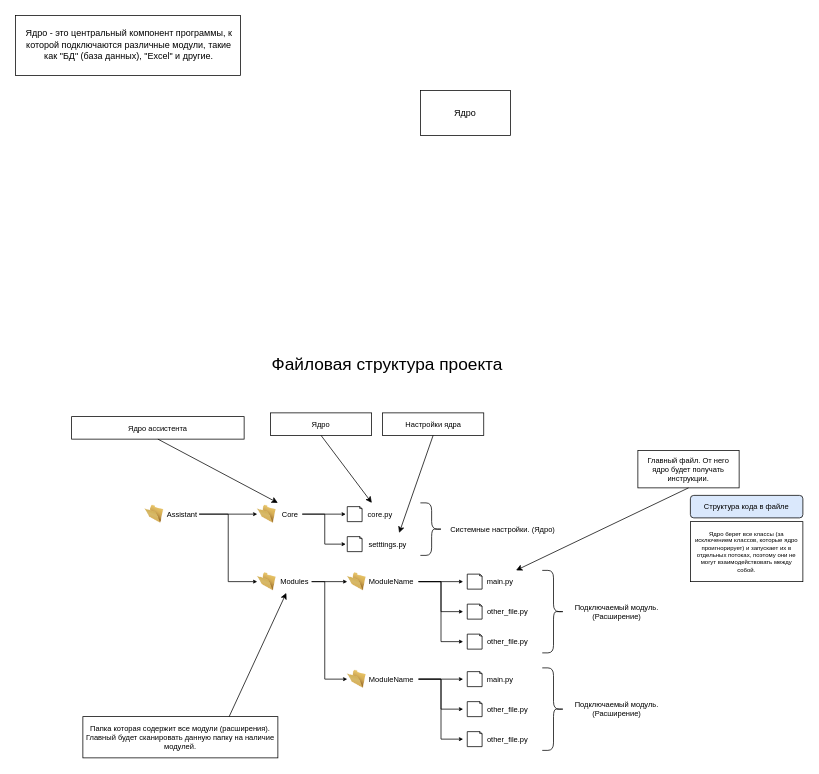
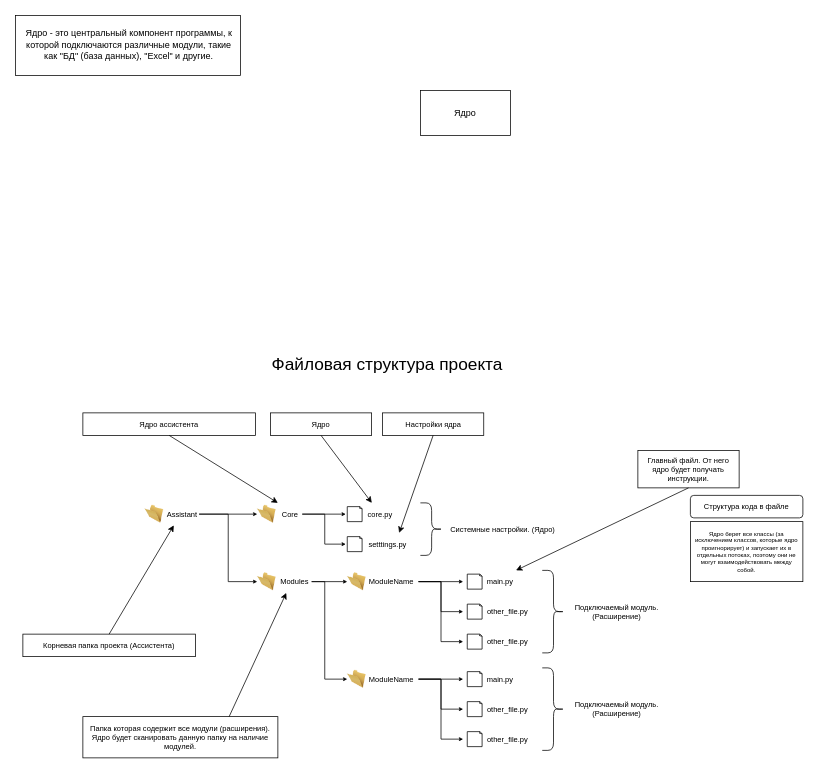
  <mxCell id="0" />
  <mxCell id="1" parent="0" />
  <mxCell id="2" value="&lt;p style=&quot;line-height: 130%;&quot;&gt;Ядро - это центральный компонент программы, к которой подключаются различные модули, такие как &quot;БД&quot; (база данных), &quot;Excel&quot; и другие.&lt;br&gt;&lt;/p&gt;" style="rounded=0;whiteSpace=wrap;html=1;align=center;verticalAlign=middle;spacing=5;spacingLeft=3;" parent="1" vertex="1"><mxGeometry x="20" y="20" width="300" height="80" as="geometry" /></mxCell>
  <mxCell id="3" value="Ядро" style="rounded=0;whiteSpace=wrap;html=1;" parent="1" vertex="1"><mxGeometry x="560" y="120" width="120" height="60" as="geometry" /></mxCell>
  <mxCell id="4" value="Файловая структура проекта" style="text;html=1;strokeColor=none;fillColor=none;align=center;verticalAlign=middle;whiteSpace=wrap;rounded=0;fontSize=23;" vertex="1" parent="1"><mxGeometry x="334.13" y="470" width="363.75" height="30" as="geometry" /></mxCell>
  <mxCell id="5" style="edgeStyle=orthogonalEdgeStyle;rounded=0;orthogonalLoop=1;jettySize=auto;html=1;entryX=0;entryY=0.5;entryDx=0;entryDy=0;fontSize=11;endSize=3;startSize=3;jumpSize=3;" edge="1" parent="1" source="7" target="10"><mxGeometry relative="1" as="geometry" /></mxCell>
  <mxCell id="6" style="edgeStyle=orthogonalEdgeStyle;rounded=0;orthogonalLoop=1;jettySize=auto;html=1;entryX=0;entryY=0.5;entryDx=0;entryDy=0;startSize=3;endSize=3;" edge="1" parent="1" source="7" target="12"><mxGeometry relative="1" as="geometry" /></mxCell>
  <mxCell id="7" value="Assistant" style="text;html=1;strokeColor=none;fillColor=none;align=center;verticalAlign=middle;whiteSpace=wrap;rounded=0;fontSize=10;" vertex="1" parent="1"><mxGeometry x="220" y="670" width="45" height="30" as="geometry" /></mxCell>
  <mxCell id="8" value="" style="image;html=1;image=img/lib/clip_art/general/Empty_Folder_128x128.png" vertex="1" parent="1"><mxGeometry x="192.5" y="672.5" width="25" height="25" as="geometry" /></mxCell>
  <mxCell id="9" value="Core" style="text;html=1;strokeColor=none;fillColor=none;align=center;verticalAlign=middle;whiteSpace=wrap;rounded=0;fontSize=10;" vertex="1" parent="1"><mxGeometry x="370" y="670" width="32.5" height="30" as="geometry" /></mxCell>
  <mxCell id="10" value="" style="image;html=1;image=img/lib/clip_art/general/Empty_Folder_128x128.png" vertex="1" parent="1"><mxGeometry x="342.5" y="672.5" width="25" height="25" as="geometry" /></mxCell>
  <mxCell id="11" value="Modules" style="text;html=1;strokeColor=none;fillColor=none;align=center;verticalAlign=middle;whiteSpace=wrap;rounded=0;fontSize=10;" vertex="1" parent="1"><mxGeometry x="370" y="760" width="45" height="30" as="geometry" /></mxCell>
  <mxCell id="12" value="" style="image;html=1;image=img/lib/clip_art/general/Empty_Folder_128x128.png" vertex="1" parent="1"><mxGeometry x="342.5" y="762.5" width="25" height="25" as="geometry" /></mxCell>
  <mxCell id="13" style="edgeStyle=orthogonalEdgeStyle;rounded=0;orthogonalLoop=1;jettySize=auto;html=1;entryX=0;entryY=0.5;entryDx=0;entryDy=0;fontSize=11;endSize=3;startSize=3;jumpSize=3;exitX=1;exitY=0.5;exitDx=0;exitDy=0;entryPerimeter=0;" edge="1" parent="1" target="17" source="9"><mxGeometry relative="1" as="geometry"><mxPoint x="415" y="685" as="sourcePoint" /><mxPoint x="492" y="685" as="targetPoint" /></mxGeometry></mxCell>
  <mxCell id="14" value="core.py" style="text;html=1;strokeColor=none;fillColor=none;align=center;verticalAlign=middle;whiteSpace=wrap;rounded=0;fontSize=10;" vertex="1" parent="1"><mxGeometry x="484.5" y="670" width="43" height="30" as="geometry" /></mxCell>
  <mxCell id="15" style="edgeStyle=orthogonalEdgeStyle;rounded=0;orthogonalLoop=1;jettySize=auto;html=1;entryX=0;entryY=0.5;entryDx=0;entryDy=0;fontSize=11;endSize=3;startSize=3;jumpSize=3;exitX=1;exitY=0.5;exitDx=0;exitDy=0;entryPerimeter=0;" edge="1" parent="1" target="18" source="9"><mxGeometry relative="1" as="geometry"><mxPoint x="402.5" y="765" as="sourcePoint" /><mxPoint x="492" y="725" as="targetPoint" /><Array as="points"><mxPoint x="432.5" y="685" /><mxPoint x="432.5" y="725" /></Array></mxGeometry></mxCell>
  <mxCell id="16" value="setttings.py" style="text;html=1;strokeColor=none;fillColor=none;align=center;verticalAlign=middle;whiteSpace=wrap;rounded=0;fontSize=10;" vertex="1" parent="1"><mxGeometry x="484.5" y="710" width="63" height="30" as="geometry" /></mxCell>
  <mxCell id="17" value="" style="whiteSpace=wrap;html=1;shape=mxgraph.basic.document;perimeterSpacing=2;" vertex="1" parent="1"><mxGeometry x="462.5" y="675" width="20" height="20" as="geometry" /></mxCell>
  <mxCell id="18" value="" style="whiteSpace=wrap;html=1;shape=mxgraph.basic.document;perimeterSpacing=2;" vertex="1" parent="1"><mxGeometry x="462.5" y="715" width="20" height="20" as="geometry" /></mxCell>
  <mxCell id="19" style="edgeStyle=orthogonalEdgeStyle;rounded=0;orthogonalLoop=1;jettySize=auto;html=1;entryX=0;entryY=0.5;entryDx=0;entryDy=0;fontSize=11;endSize=3;startSize=3;jumpSize=3;exitX=1;exitY=0.5;exitDx=0;exitDy=0;" edge="1" parent="1" source="23"><mxGeometry relative="1" as="geometry"><mxPoint x="527.5" y="775" as="sourcePoint" /><mxPoint x="617" y="775" as="targetPoint" /></mxGeometry></mxCell>
  <mxCell id="20" value="main.py" style="text;html=1;strokeColor=none;fillColor=none;align=center;verticalAlign=middle;whiteSpace=wrap;rounded=0;fontSize=10;" vertex="1" parent="1"><mxGeometry x="644.5" y="760" width="43" height="30" as="geometry" /></mxCell>
  <mxCell id="21" value="" style="whiteSpace=wrap;html=1;shape=mxgraph.basic.document" vertex="1" parent="1"><mxGeometry x="622.5" y="765" width="20" height="20" as="geometry" /></mxCell>
  <mxCell id="22" style="edgeStyle=orthogonalEdgeStyle;rounded=0;orthogonalLoop=1;jettySize=auto;html=1;entryX=0;entryY=0.5;entryDx=0;entryDy=0;fontSize=11;endSize=3;startSize=3;jumpSize=3;exitX=1;exitY=0.5;exitDx=0;exitDy=0;" edge="1" parent="1" target="24" source="11"><mxGeometry relative="1" as="geometry"><mxPoint x="415" y="772.5" as="sourcePoint" /></mxGeometry></mxCell>
  <mxCell id="23" value="ModuleName" style="text;html=1;strokeColor=none;fillColor=none;align=center;verticalAlign=middle;whiteSpace=wrap;rounded=0;fontSize=10;" vertex="1" parent="1"><mxGeometry x="484.5" y="760" width="73" height="30" as="geometry" /></mxCell>
  <mxCell id="24" value="" style="image;html=1;image=img/lib/clip_art/general/Empty_Folder_128x128.png" vertex="1" parent="1"><mxGeometry x="462.5" y="762.5" width="25" height="25" as="geometry" /></mxCell>
  <mxCell id="25" style="edgeStyle=orthogonalEdgeStyle;rounded=0;orthogonalLoop=1;jettySize=auto;html=1;entryX=0;entryY=0.5;entryDx=0;entryDy=0;fontSize=11;endSize=3;startSize=3;jumpSize=3;exitX=1;exitY=0.5;exitDx=0;exitDy=0;" edge="1" parent="1" source="23"><mxGeometry relative="1" as="geometry"><mxPoint x="557.5" y="815" as="sourcePoint" /><mxPoint x="617" y="815" as="targetPoint" /><Array as="points"><mxPoint x="587.5" y="775" /><mxPoint x="587.5" y="815" /></Array></mxGeometry></mxCell>
  <mxCell id="26" value="other_file.py" style="text;html=1;strokeColor=none;fillColor=none;align=center;verticalAlign=middle;whiteSpace=wrap;rounded=0;fontSize=10;" vertex="1" parent="1"><mxGeometry x="644.5" y="800" width="63" height="30" as="geometry" /></mxCell>
  <mxCell id="27" value="" style="whiteSpace=wrap;html=1;shape=mxgraph.basic.document" vertex="1" parent="1"><mxGeometry x="622.5" y="805" width="20" height="20" as="geometry" /></mxCell>
  <mxCell id="28" style="edgeStyle=orthogonalEdgeStyle;rounded=0;orthogonalLoop=1;jettySize=auto;html=1;entryX=0;entryY=0.5;entryDx=0;entryDy=0;fontSize=11;endSize=3;startSize=3;jumpSize=3;exitX=1;exitY=0.5;exitDx=0;exitDy=0;" edge="1" parent="1" source="23"><mxGeometry relative="1" as="geometry"><mxPoint x="557.5" y="855" as="sourcePoint" /><mxPoint x="617" y="855" as="targetPoint" /><Array as="points"><mxPoint x="587.5" y="775" /><mxPoint x="587.5" y="855" /></Array></mxGeometry></mxCell>
  <mxCell id="29" value="other_file.py" style="text;html=1;strokeColor=none;fillColor=none;align=center;verticalAlign=middle;whiteSpace=wrap;rounded=0;fontSize=10;" vertex="1" parent="1"><mxGeometry x="644.5" y="840" width="63" height="30" as="geometry" /></mxCell>
  <mxCell id="30" value="" style="whiteSpace=wrap;html=1;shape=mxgraph.basic.document" vertex="1" parent="1"><mxGeometry x="622.5" y="845" width="20" height="20" as="geometry" /></mxCell>
  <mxCell id="31" value="" style="shape=curlyBracket;whiteSpace=wrap;html=1;rounded=1;flipH=1;labelPosition=right;verticalLabelPosition=middle;align=left;verticalAlign=middle;size=0.5;" vertex="1" parent="1"><mxGeometry x="560" y="670" width="30" height="70" as="geometry" /></mxCell>
  <mxCell id="32" value="Системные настройки. (Ядро)" style="text;html=1;strokeColor=none;fillColor=none;align=center;verticalAlign=middle;whiteSpace=wrap;rounded=0;fontSize=10;" vertex="1" parent="1"><mxGeometry x="590" y="690" width="160" height="30" as="geometry" /></mxCell>
  <mxCell id="33" style="edgeStyle=orthogonalEdgeStyle;rounded=0;orthogonalLoop=1;jettySize=auto;html=1;entryX=0;entryY=0.5;entryDx=0;entryDy=0;fontSize=11;endSize=3;startSize=3;jumpSize=3;exitX=1;exitY=0.5;exitDx=0;exitDy=0;" edge="1" parent="1" source="37"><mxGeometry relative="1" as="geometry"><mxPoint x="527.5" y="905" as="sourcePoint" /><mxPoint x="617" y="905" as="targetPoint" /></mxGeometry></mxCell>
  <mxCell id="34" value="main.py" style="text;html=1;strokeColor=none;fillColor=none;align=center;verticalAlign=middle;whiteSpace=wrap;rounded=0;fontSize=10;" vertex="1" parent="1"><mxGeometry x="644.5" y="890" width="43" height="30" as="geometry" /></mxCell>
  <mxCell id="35" value="" style="whiteSpace=wrap;html=1;shape=mxgraph.basic.document" vertex="1" parent="1"><mxGeometry x="622.5" y="895" width="20" height="20" as="geometry" /></mxCell>
  <mxCell id="36" style="edgeStyle=orthogonalEdgeStyle;rounded=0;orthogonalLoop=1;jettySize=auto;html=1;entryX=0;entryY=0.5;entryDx=0;entryDy=0;fontSize=11;endSize=3;startSize=3;jumpSize=3;exitX=1;exitY=0.5;exitDx=0;exitDy=0;" edge="1" parent="1" target="38" source="11"><mxGeometry relative="1" as="geometry"><mxPoint x="415.5" y="905" as="sourcePoint" /><Array as="points"><mxPoint x="432.5" y="775" /><mxPoint x="432.5" y="905" /></Array></mxGeometry></mxCell>
  <mxCell id="37" value="ModuleName" style="text;html=1;strokeColor=none;fillColor=none;align=center;verticalAlign=middle;whiteSpace=wrap;rounded=0;fontSize=10;" vertex="1" parent="1"><mxGeometry x="484.5" y="890" width="73" height="30" as="geometry" /></mxCell>
  <mxCell id="38" value="" style="image;html=1;image=img/lib/clip_art/general/Empty_Folder_128x128.png" vertex="1" parent="1"><mxGeometry x="462.5" y="892.5" width="25" height="25" as="geometry" /></mxCell>
  <mxCell id="39" style="edgeStyle=orthogonalEdgeStyle;rounded=0;orthogonalLoop=1;jettySize=auto;html=1;entryX=0;entryY=0.5;entryDx=0;entryDy=0;fontSize=11;endSize=3;startSize=3;jumpSize=3;exitX=1;exitY=0.5;exitDx=0;exitDy=0;" edge="1" parent="1" source="37"><mxGeometry relative="1" as="geometry"><mxPoint x="557.5" y="945" as="sourcePoint" /><mxPoint x="617" y="945" as="targetPoint" /><Array as="points"><mxPoint x="587.5" y="905" /><mxPoint x="587.5" y="945" /></Array></mxGeometry></mxCell>
  <mxCell id="40" value="other_file.py" style="text;html=1;strokeColor=none;fillColor=none;align=center;verticalAlign=middle;whiteSpace=wrap;rounded=0;fontSize=10;" vertex="1" parent="1"><mxGeometry x="644.5" y="930" width="63" height="30" as="geometry" /></mxCell>
  <mxCell id="41" value="" style="whiteSpace=wrap;html=1;shape=mxgraph.basic.document" vertex="1" parent="1"><mxGeometry x="622.5" y="935" width="20" height="20" as="geometry" /></mxCell>
  <mxCell id="42" style="edgeStyle=orthogonalEdgeStyle;rounded=0;orthogonalLoop=1;jettySize=auto;html=1;entryX=0;entryY=0.5;entryDx=0;entryDy=0;fontSize=11;endSize=3;startSize=3;jumpSize=3;exitX=1;exitY=0.5;exitDx=0;exitDy=0;" edge="1" parent="1" source="37"><mxGeometry relative="1" as="geometry"><mxPoint x="557.5" y="985" as="sourcePoint" /><mxPoint x="617" y="985" as="targetPoint" /><Array as="points"><mxPoint x="587.5" y="905" /><mxPoint x="587.5" y="985" /></Array></mxGeometry></mxCell>
  <mxCell id="43" value="other_file.py" style="text;html=1;strokeColor=none;fillColor=none;align=center;verticalAlign=middle;whiteSpace=wrap;rounded=0;fontSize=10;" vertex="1" parent="1"><mxGeometry x="644.5" y="970" width="63" height="30" as="geometry" /></mxCell>
  <mxCell id="44" value="" style="whiteSpace=wrap;html=1;shape=mxgraph.basic.document" vertex="1" parent="1"><mxGeometry x="622.5" y="975" width="20" height="20" as="geometry" /></mxCell>
  <mxCell id="45" value="" style="shape=curlyBracket;whiteSpace=wrap;html=1;rounded=1;flipH=1;labelPosition=right;verticalLabelPosition=middle;align=left;verticalAlign=middle;size=0.5;" vertex="1" parent="1"><mxGeometry x="722.5" y="760" width="30" height="110" as="geometry" /></mxCell>
  <mxCell id="46" value="Подключаемый модуль. (Расширение)" style="text;html=1;strokeColor=none;fillColor=none;align=center;verticalAlign=middle;whiteSpace=wrap;rounded=0;fontSize=10;" vertex="1" parent="1"><mxGeometry x="752.5" y="800" width="137.5" height="30" as="geometry" /></mxCell>
  <mxCell id="47" value="" style="shape=curlyBracket;whiteSpace=wrap;html=1;rounded=1;flipH=1;labelPosition=right;verticalLabelPosition=middle;align=left;verticalAlign=middle;size=0.5;" vertex="1" parent="1"><mxGeometry x="722.5" y="890" width="30" height="110" as="geometry" /></mxCell>
  <mxCell id="48" value="Подключаемый модуль. (Расширение)" style="text;html=1;strokeColor=none;fillColor=none;align=center;verticalAlign=middle;whiteSpace=wrap;rounded=0;fontSize=10;" vertex="1" parent="1"><mxGeometry x="752.5" y="930" width="137.5" height="30" as="geometry" /></mxCell>
- <mxCell id="51" value="Ядро ассистента" style="text;html=1;strokeColor=default;fillColor=none;align=center;verticalAlign=middle;whiteSpace=wrap;rounded=0;fontSize=10;movable=1;resizable=1;rotatable=1;deletable=1;editable=1;locked=0;connectable=1;" vertex="1" parent="1"><mxGeometry x="95" y="555" width="230" height="30" as="geometry" /></mxCell>
+ <mxCell id="49" value="Корневая папка проекта (Ассистента)" style="text;html=1;strokeColor=default;fillColor=none;align=center;verticalAlign=middle;whiteSpace=wrap;rounded=0;fontSize=10;" vertex="1" parent="1"><mxGeometry x="30" y="845" width="230" height="30" as="geometry" /></mxCell>
+ <mxCell id="50" value="" style="endArrow=classic;html=1;rounded=0;exitX=0.5;exitY=0;exitDx=0;exitDy=0;entryX=0.25;entryY=1;entryDx=0;entryDy=0;" edge="1" parent="1" source="49" target="7"><mxGeometry width="50" height="50" relative="1" as="geometry"><mxPoint x="160" y="860" as="sourcePoint" /><mxPoint x="220" y="710" as="targetPoint" /></mxGeometry></mxCell>
+ <mxCell id="51" value="Ядро ассистента" style="text;html=1;strokeColor=default;fillColor=none;align=center;verticalAlign=middle;whiteSpace=wrap;rounded=0;fontSize=10;movable=1;resizable=1;rotatable=1;deletable=1;editable=1;locked=0;connectable=1;" vertex="1" parent="1"><mxGeometry x="110" y="550" width="230" height="30" as="geometry" /></mxCell>
  <mxCell id="52" value="" style="endArrow=classic;html=1;rounded=0;exitX=0.5;exitY=1;exitDx=0;exitDy=0;entryX=0;entryY=0;entryDx=0;entryDy=0;movable=0;resizable=0;rotatable=0;deletable=0;editable=0;locked=1;connectable=0;" edge="1" parent="1" source="51" target="9"><mxGeometry width="50" height="50" relative="1" as="geometry"><mxPoint x="350" y="690" as="sourcePoint" /><mxPoint x="400" y="640" as="targetPoint" /></mxGeometry></mxCell>
  <mxCell id="53" value="Настройки ядра" style="text;html=1;strokeColor=default;fillColor=none;align=center;verticalAlign=middle;whiteSpace=wrap;rounded=0;fontSize=10;" vertex="1" parent="1"><mxGeometry x="509.5" y="550" width="135" height="30" as="geometry" /></mxCell>
  <mxCell id="54" value="" style="endArrow=classic;html=1;rounded=0;exitX=0.5;exitY=1;exitDx=0;exitDy=0;entryX=0.75;entryY=0;entryDx=0;entryDy=0;" edge="1" parent="1" source="53" target="16"><mxGeometry width="50" height="50" relative="1" as="geometry"><mxPoint x="470" y="700" as="sourcePoint" /><mxPoint x="520" y="650" as="targetPoint" /></mxGeometry></mxCell>
- <mxCell id="55" value="Папка которая содержит все модули (расширения). Главный будет сканировать данную папку на наличие модулей." style="text;html=1;strokeColor=default;fillColor=none;align=center;verticalAlign=middle;whiteSpace=wrap;rounded=0;fontSize=10;" vertex="1" parent="1"><mxGeometry x="110" y="955" width="260" height="55" as="geometry" /></mxCell>
+ <mxCell id="55" value="Папка которая содержит все модули (расширения). Ядро будет сканировать данную папку на наличие модулей." style="text;html=1;strokeColor=default;fillColor=none;align=center;verticalAlign=middle;whiteSpace=wrap;rounded=0;fontSize=10;" vertex="1" parent="1"><mxGeometry x="110" y="955" width="260" height="55" as="geometry" /></mxCell>
  <mxCell id="56" value="" style="endArrow=classic;html=1;rounded=0;entryX=0.25;entryY=1;entryDx=0;entryDy=0;exitX=0.75;exitY=0;exitDx=0;exitDy=0;" edge="1" parent="1" source="55" target="11"><mxGeometry width="50" height="50" relative="1" as="geometry"><mxPoint x="300" y="930" as="sourcePoint" /><mxPoint x="350" y="880" as="targetPoint" /></mxGeometry></mxCell>
  <mxCell id="57" value="Главный файл. От него ядро будет получать инструкции." style="text;html=1;strokeColor=default;fillColor=none;align=center;verticalAlign=middle;whiteSpace=wrap;rounded=0;fontSize=10;" vertex="1" parent="1"><mxGeometry x="850" y="600" width="135" height="50" as="geometry" /></mxCell>
  <mxCell id="58" value="" style="endArrow=classic;html=1;rounded=0;entryX=1;entryY=0;entryDx=0;entryDy=0;exitX=0.5;exitY=1;exitDx=0;exitDy=0;" edge="1" parent="1" source="57" target="20"><mxGeometry width="50" height="50" relative="1" as="geometry"><mxPoint x="700" y="720" as="sourcePoint" /><mxPoint x="750" y="670" as="targetPoint" /></mxGeometry></mxCell>
- <mxCell id="59" value="Структура кода в файле" style="rounded=1;whiteSpace=wrap;html=1;fontSize=10;fillColor=#dae8fc;" vertex="1" parent="1"><mxGeometry x="920" y="660" width="150" height="30" as="geometry" /></mxCell>
+ <mxCell id="59" value="Структура кода в файле" style="rounded=1;whiteSpace=wrap;html=1;fontSize=10;" vertex="1" parent="1"><mxGeometry x="920" y="660" width="150" height="30" as="geometry" /></mxCell>
  <mxCell id="60" value="Ядро берет все классы (за исключением классов, которые ядро проигнорирует) и запускает их в отдельных потоках, поэтому они не могут взаимодействовать между собой." style="whiteSpace=wrap;html=1;fontSize=8;spacing=5;rounded=0;" vertex="1" parent="1"><mxGeometry x="920" y="695" width="150" height="80" as="geometry" /></mxCell>
  <mxCell id="61" value="Ядро" style="text;html=1;strokeColor=default;fillColor=none;align=center;verticalAlign=middle;whiteSpace=wrap;rounded=0;fontSize=10;" vertex="1" parent="1"><mxGeometry x="360" y="550" width="135" height="30" as="geometry" /></mxCell>
  <mxCell id="62" value="" style="endArrow=classic;html=1;rounded=0;exitX=0.5;exitY=1;exitDx=0;exitDy=0;entryX=0.25;entryY=0;entryDx=0;entryDy=0;" edge="1" parent="1" source="61" target="14"><mxGeometry width="50" height="50" relative="1" as="geometry"><mxPoint x="608" y="590" as="sourcePoint" /><mxPoint x="542" y="720" as="targetPoint" /></mxGeometry></mxCell>
